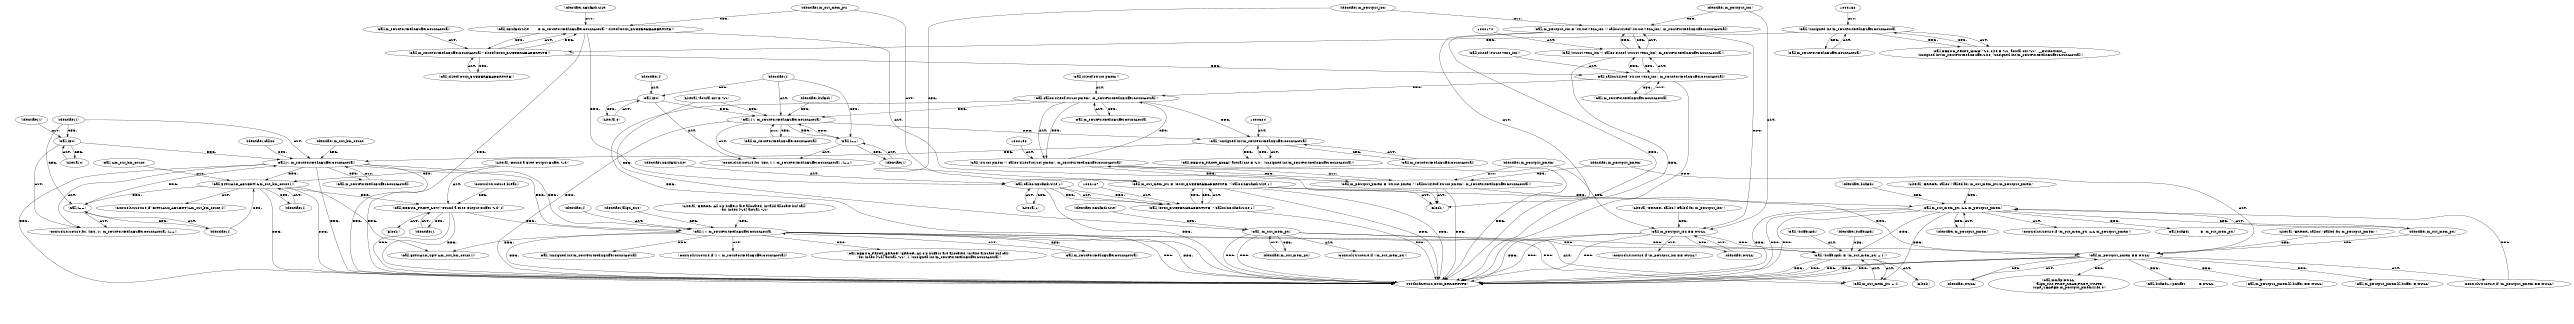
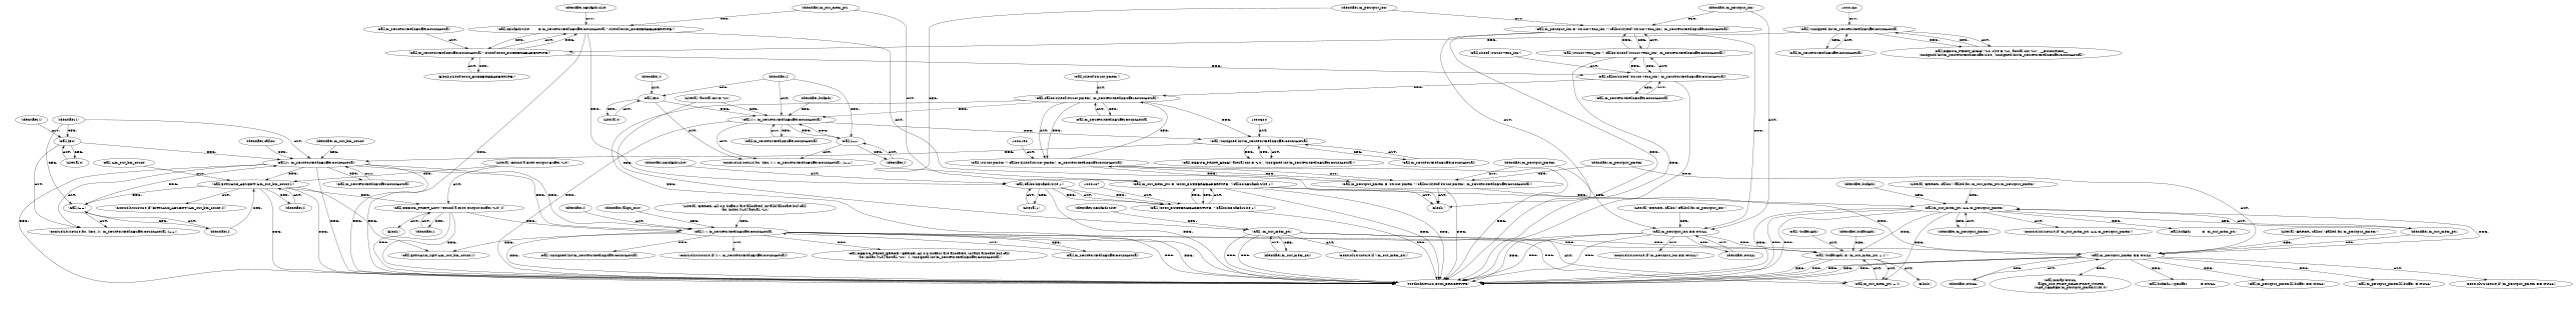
  digraph {
    n1 [label="(Call,*bufferHdr = (m_out_mem_ptr + i ))"]
    n2 [label="(Block,)"]
    n3 [label="(MethodReturn,OMX_ERRORTYPE)"]
    n4 [label="(Call,m_out_mem_ptr + i)"]
    n5 [label="(Call,m_out_mem_ptr && m_pOutput_pmem)"]
    n6 [label="(Identifier,m_pOutput_pmem)"]
    n7 [label="(Identifier,m_out_mem_ptr)"]
    n8 [label="(ControlStructure,if (m_out_mem_ptr && m_pOutput_pmem))"]
    n9 [label="(Call,bufHdr          =  m_out_mem_ptr)"]
    n10 [label="(Call,m_pOutput_pmem == NULL)"]
    n11 [label="(Call,m_out_mem_ptr = (OMX_BUFFERHEADERTYPE  *)calloc(nBufHdrSize,1))"]
    n12 [label="(Call,(OMX_BUFFERHEADERTYPE  *)calloc(nBufHdrSize,1))"]
    n13 [label="(Block,)"]
    n14 [label="(Call,calloc(nBufHdrSize,1))"]
    n15 [label="(Literal,1)"]
    n16 [label="(Call,nBufHdrSize        = m_sOutPortDef.nBufferCountActual * sizeof(OMX_BUFFERHEADERTYPE))"]
    n17 [label="(Call,m_sOutPortDef.nBufferCountActual * sizeof(OMX_BUFFERHEADERTYPE))"]
    n18 [label="(Call,calloc(sizeof (struct venc_ion), m_sOutPortDef.nBufferCountActual))"]
-   n19 [label="(Call,sizeof(OMX_BUFFERHEADERTYPE))"]
+   n19 [label="(Block,sizeof(OMX_BUFFERHEADERTYPE))"]
    n20 [label="(Call,calloc(sizeof(struct pmem), m_sOutPortDef.nBufferCountActual))"]
    n21 [label="(Call,(struct venc_ion *) calloc(sizeof (struct venc_ion), m_sOutPortDef.nBufferCountActual))"]
    n22 [label="(Call,m_sOutPortDef.nBufferCountActual)"]
    n23 [label="(Call,(unsigned int)m_sOutPortDef.nBufferCountActual)"]
    n24 [label="(Call,DEBUG_PRINT_HIGH(\"%s: size = %u, actual cnt %u\", __FUNCTION__,\n (unsigned int)m_sOutPortDef.nBufferSize, (unsigned int)m_sOutPortDef.nBufferCountActual))"]
    n25 [label="(Call,m_sOutPortDef.nBufferCountActual)"]
    n26 [label="(Call,bufHdr->pBuffer            = NULL)"]
    n27 [label="(Call,m_pOutput_pmem[i].buffer == NULL)"]
    n28 [label="(Call,m_pOutput_pmem[i].buffer = NULL)"]
    n29 [label="(Identifier,NULL)"]
    n30 [label="(ControlStructure,if (m_pOutput_pmem == NULL))"]
    n31 [label="(Call,mmap(NULL,\n                    align_size,PROT_READ|PROT_WRITE,\n                    MAP_SHARED,m_pOutput_pmem[i].fd,0))"]
    n32 [label="(Call,m_pOutput_pmem = (struct pmem *) calloc(sizeof(struct pmem), m_sOutPortDef.nBufferCountActual))"]
    n33 [label="(Call,(struct pmem *) calloc(sizeof(struct pmem), m_sOutPortDef.nBufferCountActual))"]
    n34 [label="(Call,(unsigned int)m_sOutPortDef.nBufferCountActual)"]
    n35 [label="(Call,i < m_sOutPortDef.nBufferCountActual)"]
    n36 [label="(Call,m_sOutPortDef.nBufferCountActual)"]
    n37 [label="(Call,i< m_sOutPortDef.nBufferCountActual)"]
    n38 [label="(Call,m_sOutPortDef.nBufferCountActual)"]
    n39 [label="(Call,DEBUG_PRINT_HIGH(\"actual cnt = %u\", (unsigned int)m_sOutPortDef.nBufferCountActual))"]
    n40 [label="(Call,i++)"]
    n41 [label="(ControlStructure,for (i=0; i < m_sOutPortDef.nBufferCountActual ; i++))"]
    n42 [label="(Call,m_sOutPortDef.nBufferCountActual)"]
    n43 [label="(Call,m_pOutput_ion = (struct venc_ion *) calloc(sizeof (struct venc_ion), m_sOutPortDef.nBufferCountActual))"]
    n44 [label="(Call,m_pOutput_ion == NULL)"]
    n45 [label="(Identifier,NULL)"]
    n46 [label="(ControlStructure,if (m_pOutput_ion == NULL))"]
    n47 [label="(Call,!m_out_mem_ptr)"]
    n48 [label="(ControlStructure,if (!m_out_mem_ptr))"]
    n49 [label="(Identifier,m_out_mem_ptr)"]
    n50 [label="(Call,i < m_sOutPortDef.nBufferCountActual)"]
    n51 [label="(Call,DEBUG_PRINT_ERROR(\"ERROR: All o/p buffers are allocated, invalid allocate buf call\"\n \"for index [%d] actual: %u\", i, (unsigned int)m_sOutPortDef.nBufferCountActual))"]
    n52 [label="(Call,m_sOutPortDef.nBufferCountActual)"]
    n53 [label="(Call,BITMASK_SET(&m_out_bm_count,i))"]
    n54 [label="(Call,(unsigned int)m_sOutPortDef.nBufferCountActual)"]
    n55 [label="(ControlStructure,if (i < m_sOutPortDef.nBufferCountActual))"]
    n56 [label="(Call,BITMASK_ABSENT(&m_out_bm_count,i))"]
    n57 [label="(ControlStructure,for (i=0; i< m_sOutPortDef.nBufferCountActual; i++))"]
    n58 [label="(Call,m_sOutPortDef.nBufferCountActual)"]
    n59 [label="(Call,i++)"]
    n60 [label="(Call,DEBUG_PRINT_LOW(\"Found a Free Output Buffer %d\",i))"]
    n61 [label="(Identifier,i)"]
    n62 [label="(ControlStructure,if (BITMASK_ABSENT(&m_out_bm_count,i)))"]
    n63 [label="(Identifier,i)"]
    n64 [label="(Block,)"]
    n65 [label="(Identifier,i)"]
    n66 [label="(Call,i=0)"]
    n67 [label="(Literal,0)"]
    n68 [label="(Identifier,i)"]
    n69 [label="(Call,i=0)"]
    n70 [label="(Literal,0)"]
    n71 [label="(Identifier,i)"]
    n72 [label="(Identifier,i)"]
    n73 [label="(Identifier,m_pOutput_pmem)"]
    n74 [label="(Call,sizeof (struct venc_ion))"]
    n75 [label="(Call,*bufferHdr)"]
    n76 [label="(Identifier,m_out_mem_ptr)"]
    n77 [label="(Identifier,m_pOutput_ion)"]
    n78 [label="(Identifier,i)"]
-   n79 [label="(ControlStructure,break;)"]
    n80 [label="(Identifier,m_pOutput_ion)"]
    n81 [label="(Identifier,align_size)"]
    n82 [label="(Identifier,nBufHdrSize)"]
    n83 [label="(Identifier,m_out_bm_count)"]
    n84 [label="(Identifier,i)"]
    n85 [label="(Call,&m_out_bm_count)"]
    n86 [label="(Identifier,bufHdr)"]
    n87 [label="(Identifier,nBufHdrSize)"]
    n88 [label="(Identifier,calloc)"]
    n89 [label="(Literal,\"ERROR: calloc() Failed for m_pOutput_ion\")"]
    n90 [label="(Identifier,bufHdr)"]
    n91 [label="(Literal,\"ERROR: calloc() failed for m_out_mem_ptr/m_pOutput_pmem\")"]
    n92 [label="(Identifier,nBufHdrSize)"]
    n93 [label="(Identifier,i)"]
    n94 [label="(Literal,\"actual cnt = %u\")"]
    n95 [label="(Call,m_sOutPortDef.nBufferCountActual)"]
    n96 [label="(Literal,\"ERROR: calloc() Failed for m_pOutput_pmem\")"]
    n97 [label="(Call,sizeof(struct pmem))"]
    n98 [label="(Identifier,m_pOutput_pmem)"]
    n99 [label="(Identifier,bufferHdr)"]
    n100 [label="(Literal,\"Found a Free Output Buffer %d\")"]
    n101 [label="(Literal,\"ERROR: All o/p buffers are allocated, invalid allocate buf call\"\n \"for index [%d] actual: %u\")"]
    1000167
    1000152
    1000193
-   1000174
    1000324
    n1 -> n2 [label="AST: "]
    n1 -> n3 [label="DDG: "]
    n1 -> n3 [label="DDG: "]
    n1 -> n4 [label="AST: "]
    n4 -> n1 [label="AST: "]
    n5 -> n1 [label="DDG: "]
    n5 -> n3 [label="DDG: "]
    n5 -> n3 [label="DDG: "]
    n5 -> n3 [label="DDG: "]
    n5 -> n4 [label="DDG: "]
    n5 -> n6 [label="CFG: "]
    n5 -> n7 [label="CFG: "]
    n5 -> n8 [label="AST: "]
    n5 -> n9 [label="DDG: "]
    n6 -> n5 [label="AST: "]
    n7 -> n5 [label="AST: "]
    n7 -> n10 [label="CFG: "]
    n10 -> n3 [label="DDG: "]
    n10 -> n3 [label="DDG: "]
    n10 -> n3 [label="DDG: "]
-   n30 -> n5 [label="DDG: "]
+   n10 -> n5 [label="DDG: "]
    n10 -> n26 [label="DDG: "]
    n10 -> n27 [label="DDG: "]
    n10 -> n28 [label="DDG: "]
    n10 -> n29 [label="CFG: "]
    n10 -> n30 [label="AST: "]
    n10 -> n31 [label="DDG: "]
    n11 -> n3 [label="DDG: "]
    n11 -> n3 [label="DDG: "]
    n11 -> n5 [label="DDG: "]
    n11 -> n12 [label="CFG: "]
    n11 -> n13 [label="AST: "]
    n12 -> n3 [label="DDG: "]
    n12 -> n11 [label="AST: "]
    n12 -> n11 [label="DDG: "]
    n14 -> n3 [label="DDG: "]
    n14 -> n12 [label="AST: "]
    n14 -> n12 [label="DDG: "]
    n14 -> n12 [label="DDG: "]
    n14 -> n15 [label="CFG: "]
    n15 -> n14 [label="AST: "]
    n16 -> n3 [label="DDG: "]
    n16 -> n13 [label="AST: "]
    n16 -> n14 [label="DDG: "]
    n16 -> n17 [label="CFG: "]
    n17 -> n16 [label="AST: "]
    n17 -> n16 [label="DDG: "]
    n17 -> n18 [label="DDG: "]
    n17 -> n19 [label="CFG: "]
    n18 -> n3 [label="DDG: "]
    n18 -> n20 [label="DDG: "]
    n18 -> n21 [label="AST: "]
    n18 -> n21 [label="DDG: "]
    n18 -> n22 [label="CFG: "]
    n19 -> n17 [label="AST: "]
    n20 -> n3 [label="DDG: "]
    n20 -> n33 [label="AST: "]
    n20 -> n33 [label="DDG: "]
    n20 -> n34 [label="DDG: "]
    n20 -> n35 [label="DDG: "]
    n20 -> n36 [label="CFG: "]
    n21 -> n3 [label="DDG: "]
    n21 -> n18 [label="CFG: "]
    n21 -> n43 [label="AST: "]
    n21 -> n43 [label="DDG: "]
    n22 -> n18 [label="AST: "]
    n23 -> n17 [label="DDG: "]
    n23 -> n24 [label="AST: "]
    n23 -> n24 [label="DDG: "]
    n23 -> n25 [label="CFG: "]
    n24 -> n23 [label="CFG: "]
    n25 -> n23 [label="AST: "]
    n29 -> n10 [label="AST: "]
    n32 -> n3 [label="DDG: "]
    n32 -> n10 [label="DDG: "]
    n32 -> n13 [label="AST: "]
    n32 -> n33 [label="CFG: "]
    n33 -> n3 [label="DDG: "]
    n33 -> n20 [label="CFG: "]
    n33 -> n32 [label="AST: "]
    n33 -> n32 [label="DDG: "]
    n34 -> n37 [label="DDG: "]
    n34 -> n38 [label="CFG: "]
    n34 -> n39 [label="AST: "]
    n34 -> n39 [label="DDG: "]
    n35 -> n3 [label="DDG: "]
    n35 -> n34 [label="DDG: "]
    n35 -> n40 [label="DDG: "]
    n35 -> n41 [label="AST: "]
    n35 -> n42 [label="CFG: "]
    n36 -> n20 [label="AST: "]
    n37 -> n3 [label="DDG: "]
    n37 -> n3 [label="DDG: "]
    n37 -> n3 [label="DDG: "]
    n37 -> n50 [label="DDG: "]
    n37 -> n50 [label="DDG: "]
    n37 -> n56 [label="DDG: "]
    n37 -> n57 [label="AST: "]
    n37 -> n58 [label="CFG: "]
    n38 -> n34 [label="AST: "]
    n39 -> n34 [label="CFG: "]
    n40 -> n35 [label="DDG: "]
    n40 -> n41 [label="AST: "]
    n40 -> n68 [label="CFG: "]
    n42 -> n35 [label="AST: "]
    n43 -> n3 [label="DDG: "]
    n43 -> n13 [label="AST: "]
    n43 -> n21 [label="CFG: "]
    n43 -> n44 [label="DDG: "]
    n44 -> n3 [label="DDG: "]
    n44 -> n3 [label="DDG: "]
    n44 -> n3 [label="DDG: "]
    n44 -> n10 [label="DDG: "]
    n44 -> n45 [label="CFG: "]
    n44 -> n46 [label="AST: "]
    n45 -> n44 [label="AST: "]
    n47 -> n1 [label="DDG: "]
    n47 -> n3 [label="DDG: "]
    n47 -> n3 [label="DDG: "]
    n47 -> n4 [label="AST: "]
    n47 -> n48 [label="AST: "]
    n47 -> n49 [label="CFG: "]
    n49 -> n47 [label="AST: "]
    n50 -> n1 [label="DDG: "]
    n50 -> n3 [label="DDG: "]
    n50 -> n3 [label="DDG: "]
    n50 -> n3 [label="DDG: "]
    n50 -> n4 [label="DDG: "]
    n50 -> n51 [label="DDG: "]
    n50 -> n52 [label="CFG: "]
    n50 -> n53 [label="DDG: "]
    n50 -> n54 [label="DDG: "]
    n50 -> n55 [label="AST: "]
    n52 -> n50 [label="AST: "]
    n56 -> n3 [label="DDG: "]
    n56 -> n3 [label="DDG: "]
    n56 -> n53 [label="DDG: "]
    n56 -> n59 [label="DDG: "]
    n56 -> n60 [label="DDG: "]
    n56 -> n61 [label="CFG: "]
    n56 -> n62 [label="AST: "]
    n58 -> n37 [label="AST: "]
    n59 -> n37 [label="DDG: "]
    n59 -> n57 [label="AST: "]
    n59 -> n63 [label="CFG: "]
    n60 -> n3 [label="DDG: "]
    n60 -> n3 [label="DDG: "]
    n60 -> n50 [label="DDG: "]
    n60 -> n64 [label="AST: "]
    n60 -> n65 [label="CFG: "]
    n61 -> n56 [label="AST: "]
    n63 -> n56 [label="CFG: "]
    n63 -> n59 [label="AST: "]
    n65 -> n60 [label="AST: "]
    n66 -> n37 [label="DDG: "]
    n66 -> n57 [label="AST: "]
    n66 -> n67 [label="CFG: "]
    n67 -> n66 [label="AST: "]
    n68 -> n40 [label="AST: "]
    n69 -> n35 [label="DDG: "]
    n69 -> n41 [label="AST: "]
    n69 -> n70 [label="CFG: "]
    n70 -> n69 [label="AST: "]
    n71 -> n69 [label="AST: "]
    n72 -> n50 [label="AST: "]
    n73 -> n32 [label="AST: "]
    n73 -> n44 [label="CFG: "]
    n74 -> n18 [label="AST: "]
    n75 -> n1 [label="AST: "]
    n76 -> n11 [label="AST: "]
    n76 -> n16 [label="CFG: "]
    n77 -> n11 [label="CFG: "]
    n77 -> n43 [label="AST: "]
    n78 -> n35 [label="AST: "]
    n78 -> n40 [label="CFG: "]
    n78 -> n69 [label="CFG: "]
-   n79 -> n60 [label="CFG: "]
    n80 -> n43 [label="CFG: "]
    n80 -> n44 [label="AST: "]
    n81 -> n50 [label="CFG: "]
    n82 -> n47 [label="CFG: "]
    n83 -> n37 [label="CFG: "]
    n84 -> n37 [label="AST: "]
    n84 -> n59 [label="CFG: "]
    n84 -> n66 [label="CFG: "]
    n85 -> n56 [label="AST: "]
    n86 -> n35 [label="CFG: "]
    n87 -> n16 [label="AST: "]
    n88 -> n37 [label="CFG: "]
    n89 -> n44 [label="CFG: "]
    n90 -> n5 [label="CFG: "]
    n91 -> n5 [label="CFG: "]
    n92 -> n14 [label="AST: "]
    n93 -> n66 [label="AST: "]
    n94 -> n35 [label="CFG: "]
    n94 -> n47 [label="CFG: "]
    n95 -> n17 [label="AST: "]
    n96 -> n10 [label="CFG: "]
    n97 -> n20 [label="AST: "]
    n98 -> n10 [label="AST: "]
    n98 -> n32 [label="CFG: "]
    n99 -> n1 [label="CFG: "]
    n100 -> n56 [label="CFG: "]
    n100 -> n60 [label="AST: "]
    n101 -> n50 [label="CFG: "]
    1000167 -> n12 [label="AST: "]
    1000152 -> n23 [label="AST: "]
    1000193 -> n33 [label="AST: "]
-   1000174 -> n21 [label="AST: "]
    1000324 -> n34 [label="AST: "]
  }
